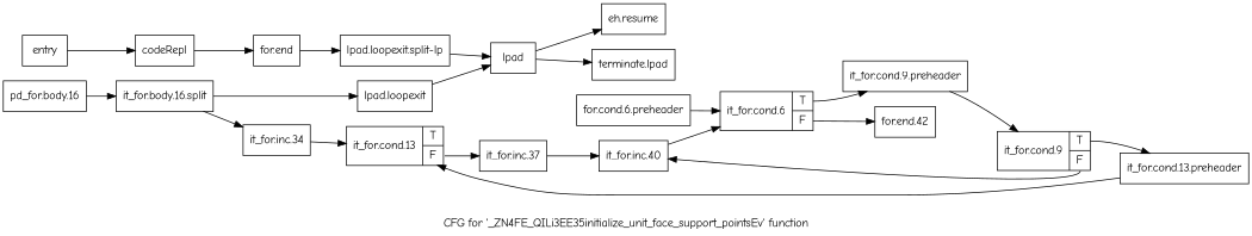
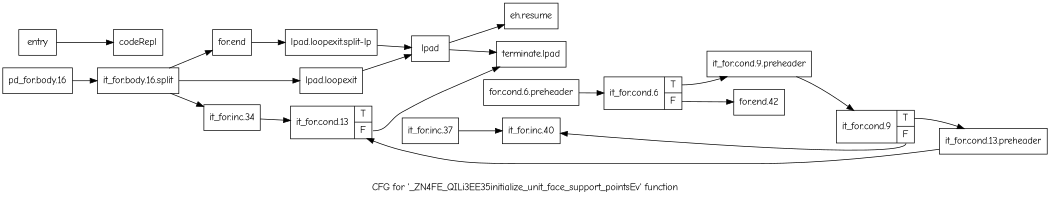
  digraph {
    fontname="Comic Neue"
    label="CFG for '_ZN4FE_QILi3EE35initialize_unit_face_support_pointsEv' function"
    rankdir=LR
    node [fontname="Comic Neue" shape=record]
    edge [fontname="Comic Neue"]
    n1 [label="{entry}"]
    n2 [label="{codeRepl}"]
    n3 [label="{for.end}"]
    n4 [label="{lpad.loopexit.split-lp}"]
    n5 [label="{for.cond.6.preheader}"]
    n6 [label="{it_for.cond.6|{<s0>T|<s1>F}}"]
    n7 [label="{lpad}"]
    n8 [label="{it_for.cond.9.preheader}"]
    n9 [label="{for.end.42}"]
    n10 [label="{eh.resume}"]
    n11 [label="{terminate.lpad}"]
    n12 [label="{it_for.cond.9|{<s0>T|<s1>F}}"]
    n13 [label="{it_for.cond.13.preheader}"]
    n14 [label="{it_for.inc.40}"]
    n15 [label="{it_for.cond.13|{<s0>T|<s1>F}}"]
    n16 [label="{it_for.inc.37}"]
    n17 [label="{pd_for.body.16}"]
    n18 [label="{it_for.body.16.split}"]
    n19 [label="{it_for.inc.34}"]
    n20 [label="{lpad.loopexit}"]
    n1 -> n2
-   n2 -> n3
+   n18 -> n3
    n3 -> n4
    n4 -> n7
    n5 -> n6
    n6 -> n8 [tailport=s0]
    n6 -> n9 [tailport=s1]
    n7 -> n10
    n7 -> n11
    n8 -> n12
    n12 -> n13 [tailport=s0]
    n12 -> n14 [tailport=s1]
    n13 -> n15
-   n14 -> n6
-   n15 -> n16 [tailport=s1]
+   n15 -> n11 [tailport=s1]
    n16 -> n14
    n17 -> n18
    n18 -> n19
    n18 -> n20
    n19 -> n15
    n20 -> n7
  }
